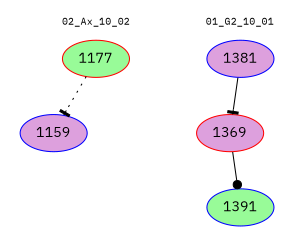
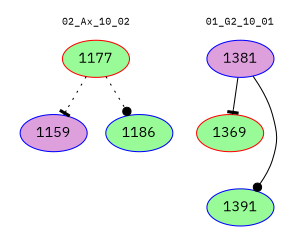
  digraph {
    fontname="IBM Plex Mono"
    node [color=blue fillcolor=palegreen fontname="IBM Plex Mono" style=filled]
    edge [arrowhead=tee color=black fontname="IBM Plex Mono" style=dotted]
    n1 [color=red label=1177]
    n2 [fillcolor=plum label=1159]
+   n3 [label=1186]
    n4 [fillcolor=plum label=1381]
-   n5 [color=red fillcolor=plum label=1369]
+   n5 [color=red label=1369]
    n6 [label=1391]
    subgraph cluster_1 {
      color=white
      fontsize=10
      label="02_Ax_10_02"
      n1
      n2
+     n3
    }
    subgraph cluster_2 {
      color=white
      fontsize=10
      label="01_G2_10_01"
      n4
      n5
      n6
    }
    n1 -> n2
+   n1 -> n3 [arrowhead=dot]
    n4 -> n5 [style=solid]
-   n5 -> n6 [arrowhead=dot style=solid]
+   n4 -> n6 [arrowhead=dot style=solid]
  }
